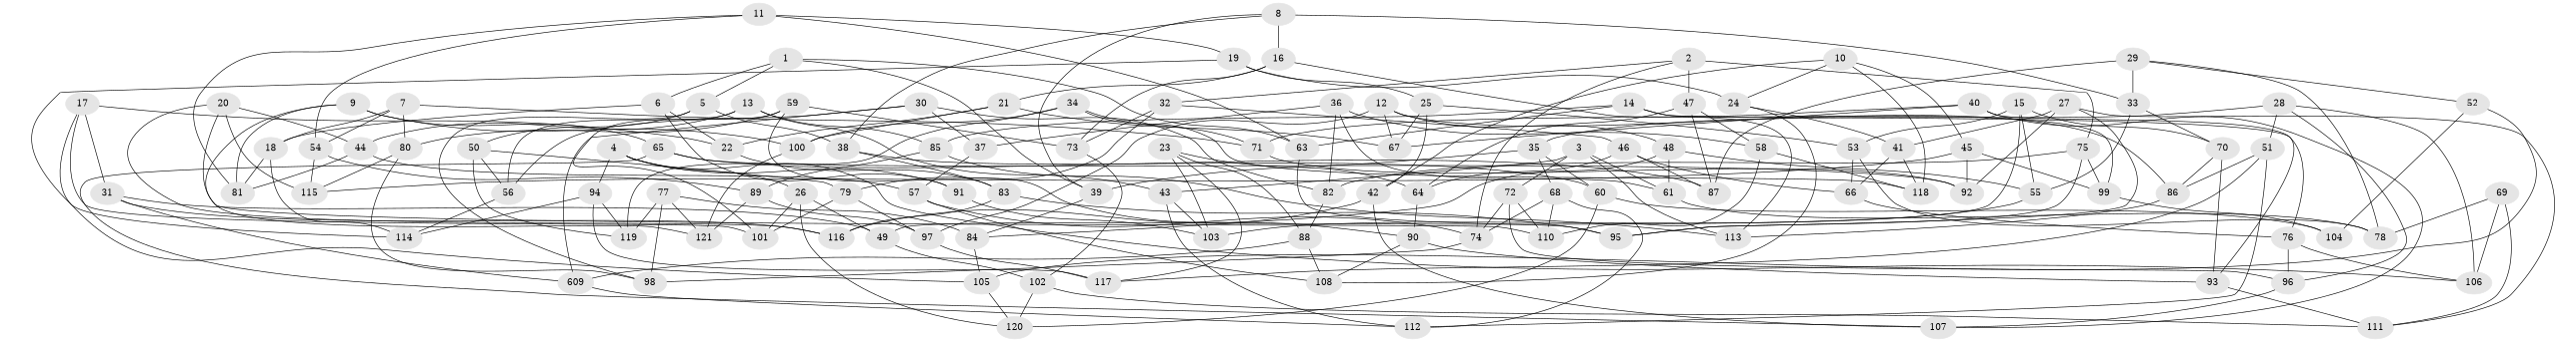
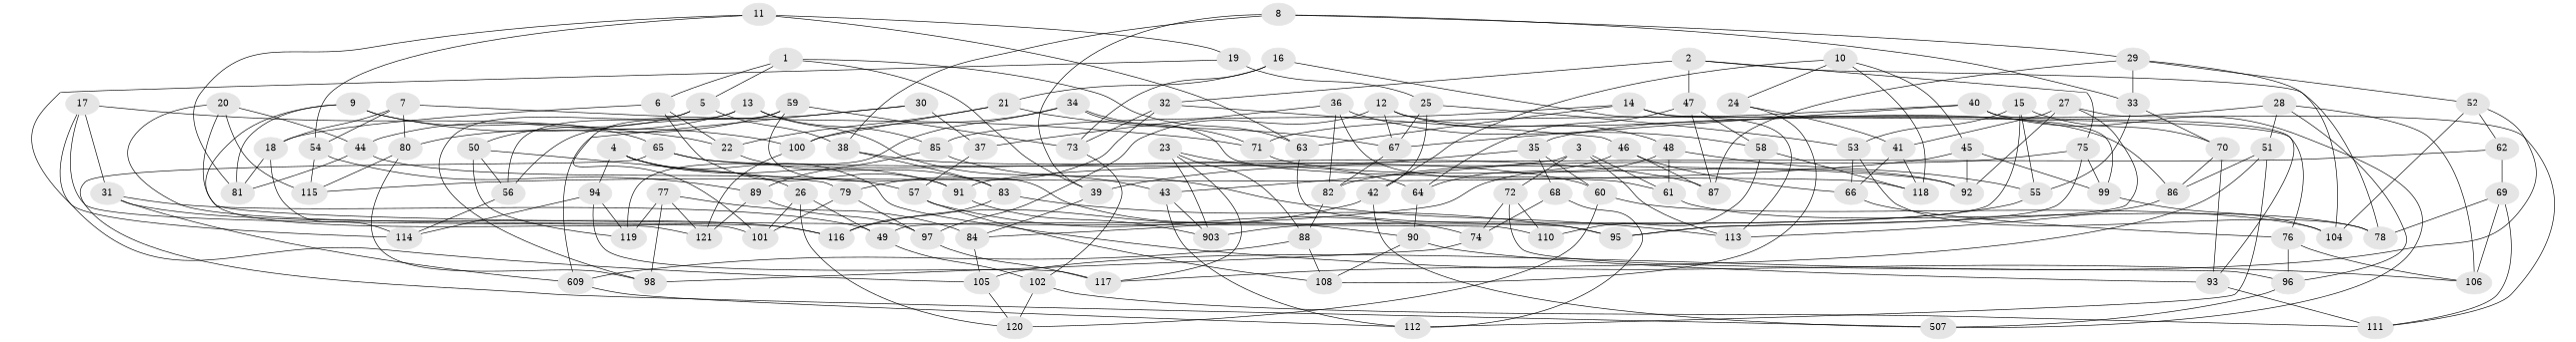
  graph {
    node [color=gray90 style=filled]
    1
    5
    6
    39
    63
    38
    50
    98
    91
    18
    22
    84
    95
    2
    32
    47
    75
    104
    73
    46
    79
    64
    87
    58
    99
    82
    3
    43
    61
    72
    113
-   103
+   103 [label=903]
    112
    78
    110
    96
    74
    4
    26
    94
    106
    49
    101
    120
    114
    117
    119
    83
    60
    56
    81
    7
    54
    71
    80
    115
    89
    92
    8
    16
    33
    21
    55
    70
    9
    65
    100
    121
-   107
+   107 [label=507]
    10
    24
    42
    45
    118
    41
    108
    116
    11
    19
    25
    12
    48
    67
    86
    97
    13
    44
    85
    57
    14
    76
    15
    53
    102
    66
    93
    17
    31
    105
    n100 [label=609]
    20
    23
    88
    90
    27
    111
    28
    35
    51
    68
    29
    52
+   62
    30
    37
    34
    36
    69
    40
    59
    77
    1 -- 5
    1 -- 6
    1 -- 39
    1 -- 63
    5 -- 38
    5 -- 50
    5 -- 98
    6 -- 91
    6 -- 18
    6 -- 22
    39 -- 84
    63 -- 95
    38 -- 83
    38 -- 60
    50 -- 79
    50 -- 119
    50 -- 56
    91 -- 103
    18 -- 114
    18 -- 81
    22 -- 83
    84 -- 105
    2 -- 32
    2 -- 47
    2 -- 75
-   2 -- 74
+   2 -- 104
    32 -- 73
    32 -- 46
    32 -- 79
    47 -- 64
    47 -- 87
    47 -- 58
    75 -- 95
    75 -- 99
    75 -- 82
    73 -- 102
    46 -- 64
    46 -- 87
    46 -- 66
    79 -- 101
    79 -- 97
    64 -- 90
    58 -- 110
    58 -- 118
    99 -- 104
    82 -- 88
    3 -- 43
    3 -- 61
    3 -- 72
    3 -- 113
    43 -- 103
    43 -- 112
    61 -- 78
    72 -- 110
    72 -- 96
    72 -- 74
    96 -- 107
    74 -- 98
    4 -- 91
    4 -- 26
    4 -- 94
    4 -- 106
    26 -- 49
    26 -- 101
    26 -- 120
    94 -- 114
    94 -- 117
    94 -- 119
    49 -- 102
    83 -- 95
    83 -- 116
    60 -- 104
    60 -- 120
    56 -- 114
    7 -- 18
    7 -- 54
    7 -- 71
    7 -- 80
    54 -- 115
    54 -- 89
    71 -- 92
    80 -- 98
    80 -- 115
    89 -- 121
    89 -- 97
    8 -- 39
    8 -- 38
-   8 -- 16
+   8 -- 29
    8 -- 33
    16 -- 73
    16 -- 113
    16 -- 21
    33 -- 55
    33 -- 70
    21 -- 22
    21 -- 100
    21 -- 67
    55 -- 103
    70 -- 86
    70 -- 93
    9 -- 81
    9 -- 65
    9 -- 100
    9 -- 121
    65 -- 87
    65 -- 92
    65 -- 107
    100 -- 121
    10 -- 24
    10 -- 42
    10 -- 45
    10 -- 118
    24 -- 41
    24 -- 108
    42 -- 107
    42 -- 116
    45 -- 99
    45 -- 115
    45 -- 92
    41 -- 118
    41 -- 66
    11 -- 63
    11 -- 81
    11 -- 54
    11 -- 19
    19 -- 114
-   19 -- 24
    19 -- 25
    25 -- 42
    25 -- 67
    25 -- 53
    12 -- 48
    12 -- 67
    12 -- 86
    12 -- 97
    48 -- 84
    48 -- 61
    48 -- 55
    86 -- 113
    97 -- 117
    13 -- 43
    13 -- 56
    13 -- 44
    13 -- 85
    44 -- 81
    44 -- 57
    85 -- 113
    85 -- 89
    57 -- 74
    57 -- 108
    14 -- 63
    14 -- 99
    14 -- 85
    14 -- 76
    76 -- 96
    76 -- 106
    15 -- 49
    15 -- 55
    15 -- 70
    15 -- 53
    53 -- 78
    53 -- 66
    102 -- 120
    102 -- 111
    66 -- 76
    93 -- 111
    17 -- 22
    17 -- 101
    17 -- 31
    17 -- 105
    31 -- 49
    31 -- 116
    31 -- n100
    105 -- 120
    n100 -- 112
    20 -- 110
    20 -- 115
    20 -- 116
    20 -- 44
    23 -- 64
    23 -- 103
    23 -- 117
    23 -- 88
    88 -- 108
    88 -- n100
    90 -- 108
    90 -- 93
    27 -- 95
    27 -- 92
    27 -- 41
    27 -- 111
    28 -- 96
    28 -- 106
    28 -- 35
    28 -- 51
    35 -- 39
    35 -- 60
    35 -- 68
    51 -- 112
    51 -- 117
    51 -- 86
    68 -- 112
-   68 -- 110
    68 -- 74
    29 -- 87
    29 -- 78
    29 -- 33
    29 -- 52
    52 -- 104
    52 -- 105
-   30 -- 82
+   52 -- 62
+   62 -- 91
+   62 -- 69
+   67 -- 82
    30 -- 56
    30 -- n100
    30 -- 37
    37 -- 57
    34 -- 119
    34 -- 71
    34 -- 100
    34 -- 118
    36 -- 58
    36 -- 82
    36 -- 61
    36 -- 37
    69 -- 78
    69 -- 106
    69 -- 111
    40 -- 71
    40 -- 107
    40 -- 67
    40 -- 93
    59 -- 73
    59 -- 101
    59 -- 80
    59 -- 90
    77 -- 98
    77 -- 84
    77 -- 119
    77 -- 121
  }
